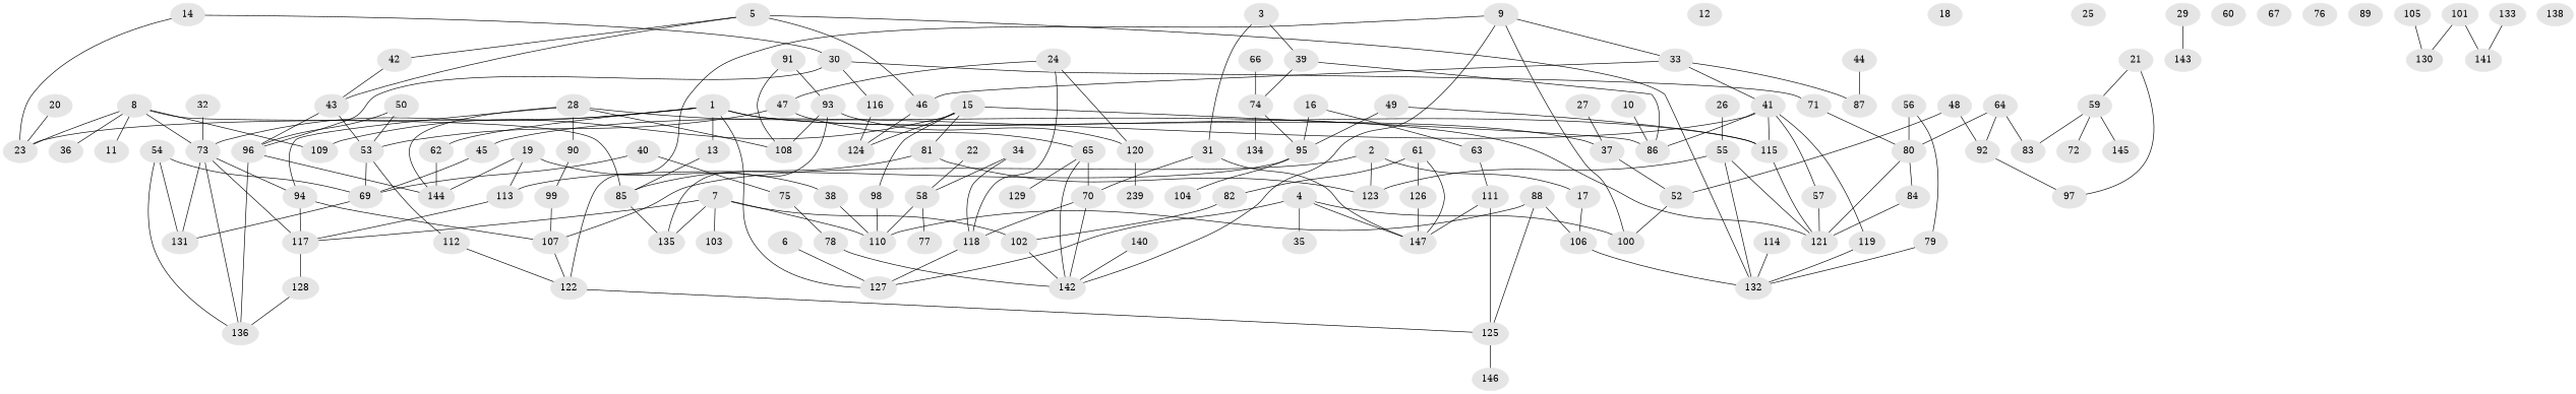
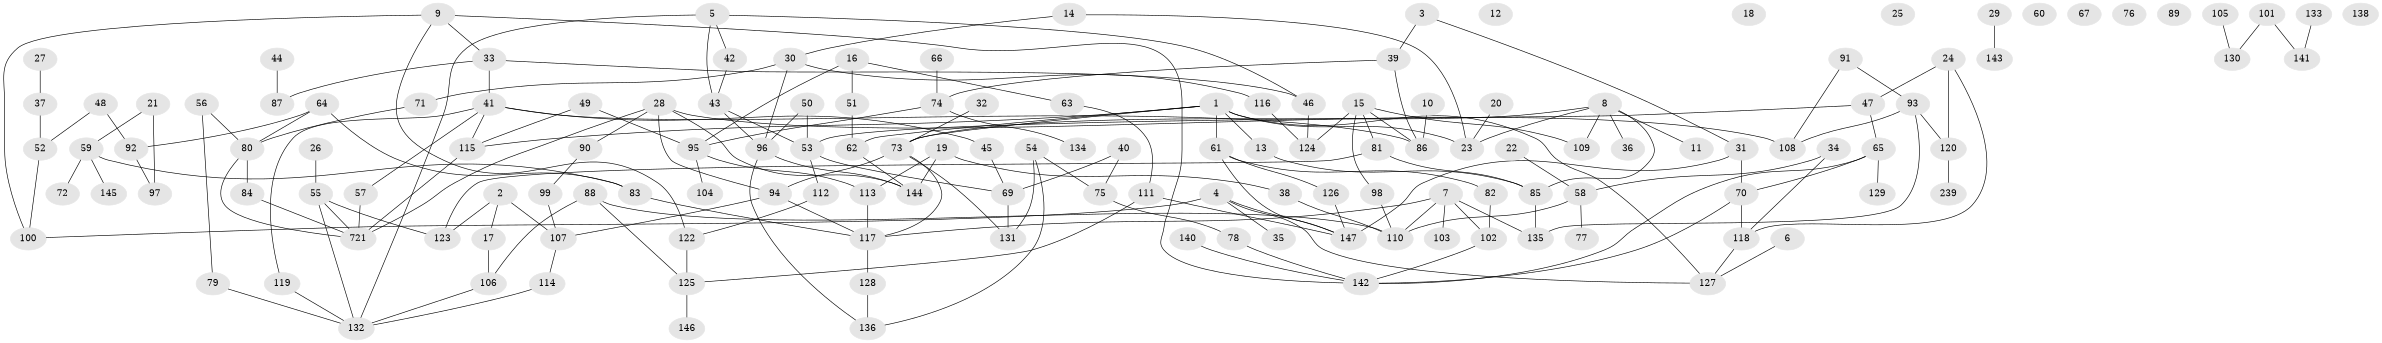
  graph {
    node [color=gray90 style=filled]
    1
    13
    23
    37
    62
    73
    115
    127
    85
    52
    144
    117
    94
    131
    136
-   121
+   121 [label=721]
    2
    17
    107
    123
    106
    114
    3
    31
    39
    147
    70
    86
    74
    4
    35
    100
    5
    42
    43
    46
    132
    96
    53
    124
    6
    7
    102
    103
    110
    135
    142
    128
    8
    11
    36
    109
    9
    33
    122
    41
    87
    125
    10
    12
    14
    30
    71
    116
    15
    81
    98
    16
+   51
    63
    95
    111
    113
    104
    18
    19
    38
    20
    21
    59
    97
    72
    83
    145
    22
    58
    77
    24
    47
    118
    120
    65
    n93 [label=239]
    25
    26
    55
    27
    28
    90
    108
    99
    29
    143
    80
    32
    45
    57
    119
    34
    134
    40
    69
    75
    78
    112
    44
    129
    48
    92
    49
    50
    54
    56
    79
    84
    60
    61
    82
    126
    64
    66
    67
    76
    88
    146
    89
    91
    93
    101
    130
    141
    105
    133
    138
    140
    1 -- 13
    1 -- 23
-   1 -- 37
+   1 -- 61
    1 -- 62
    1 -- 73
    1 -- 115
    1 -- 127
    13 -- 85
    37 -- 52
    62 -- 144
    73 -- 117
    73 -- 94
    73 -- 131
-   73 -- 136
    115 -- 121
    85 -- 135
    52 -- 100
    117 -- 128
    94 -- 117
    94 -- 107
    2 -- 17
    2 -- 107
    2 -- 123
    17 -- 106
-   107 -- 122
+   107 -- 114
    106 -- 132
    114 -- 132
    3 -- 31
    3 -- 39
    31 -- 147
    31 -- 70
    39 -- 86
    39 -- 74
    70 -- 142
    70 -- 118
    74 -- 95
    74 -- 134
    4 -- 127
    4 -- 147
    4 -- 35
    4 -- 100
    5 -- 42
    5 -- 43
    5 -- 46
    5 -- 132
    42 -- 43
    43 -- 96
    43 -- 53
    46 -- 124
    96 -- 144
    96 -- 136
    53 -- 69
    53 -- 112
    6 -- 127
    7 -- 117
    7 -- 102
    7 -- 103
    7 -- 110
    7 -- 135
    102 -- 142
    128 -- 136
    8 -- 23
    8 -- 73
    8 -- 85
    8 -- 11
    8 -- 36
    8 -- 109
    9 -- 100
    9 -- 142
    9 -- 33
    9 -- 122
    33 -- 46
    33 -- 41
    33 -- 87
    122 -- 125
    41 -- 115
    41 -- 86
    41 -- 45
    41 -- 57
    41 -- 119
    125 -- 146
    10 -- 86
    14 -- 23
    14 -- 30
    30 -- 96
    30 -- 71
    30 -- 116
    71 -- 80
    116 -- 124
    15 -- 86
    15 -- 124
    15 -- 109
    15 -- 81
    15 -- 98
    81 -- 85
    81 -- 123
    98 -- 110
+   16 -- 51
    16 -- 63
    16 -- 95
+   51 -- 62
    63 -- 111
    95 -- 113
    95 -- 104
    111 -- 147
    111 -- 125
    113 -- 117
    19 -- 144
    19 -- 113
    19 -- 38
    38 -- 110
    20 -- 23
    21 -- 59
    21 -- 97
    59 -- 72
    59 -- 83
    59 -- 145
+   83 -- 117
    22 -- 58
    58 -- 110
    58 -- 77
    24 -- 47
    24 -- 118
    24 -- 120
    47 -- 53
    47 -- 65
    118 -- 127
    120 -- n93
    65 -- 70
    65 -- 142
    65 -- 129
    26 -- 55
    55 -- 121
    55 -- 123
    55 -- 132
    27 -- 37
    28 -- 144
    28 -- 94
    28 -- 121
    28 -- 90
    28 -- 108
    90 -- 99
    99 -- 107
    29 -- 143
    80 -- 121
    80 -- 84
    32 -- 73
    45 -- 69
    57 -- 121
    119 -- 132
    34 -- 58
    34 -- 118
    40 -- 69
    40 -- 75
    69 -- 131
    75 -- 78
    78 -- 142
    112 -- 122
    44 -- 87
    48 -- 52
    48 -- 92
    92 -- 97
    49 -- 115
    49 -- 95
    50 -- 96
    50 -- 53
    54 -- 131
    54 -- 136
-   54 -- 69
+   54 -- 75
    56 -- 80
    56 -- 79
    79 -- 132
    84 -- 121
    61 -- 147
    61 -- 82
    61 -- 126
    82 -- 102
    126 -- 147
    64 -- 83
    64 -- 80
    64 -- 92
    66 -- 74
    88 -- 106
    88 -- 110
    88 -- 125
    91 -- 108
    91 -- 93
    93 -- 135
    93 -- 120
    93 -- 108
    101 -- 130
    101 -- 141
    105 -- 130
    133 -- 141
    140 -- 142
  }
